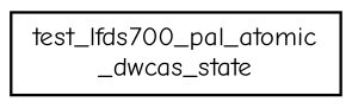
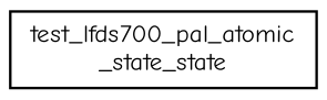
  digraph {
    rankdir=LR
    fontname="Comic Neue"
-   n1 [color=black fillcolor=white fontname="Comic Neue" fontsize=10 height=0.2 label="test_lfds700_pal_atomic\l_dwcas_state" shape=record style=filled width=0.4]
+   n1 [color=black fillcolor=white fontname="Comic Neue" fontsize=10 height=0.2 label="test_lfds700_pal_atomic\l_state_state" shape=record style=filled width=0.4]
  }
